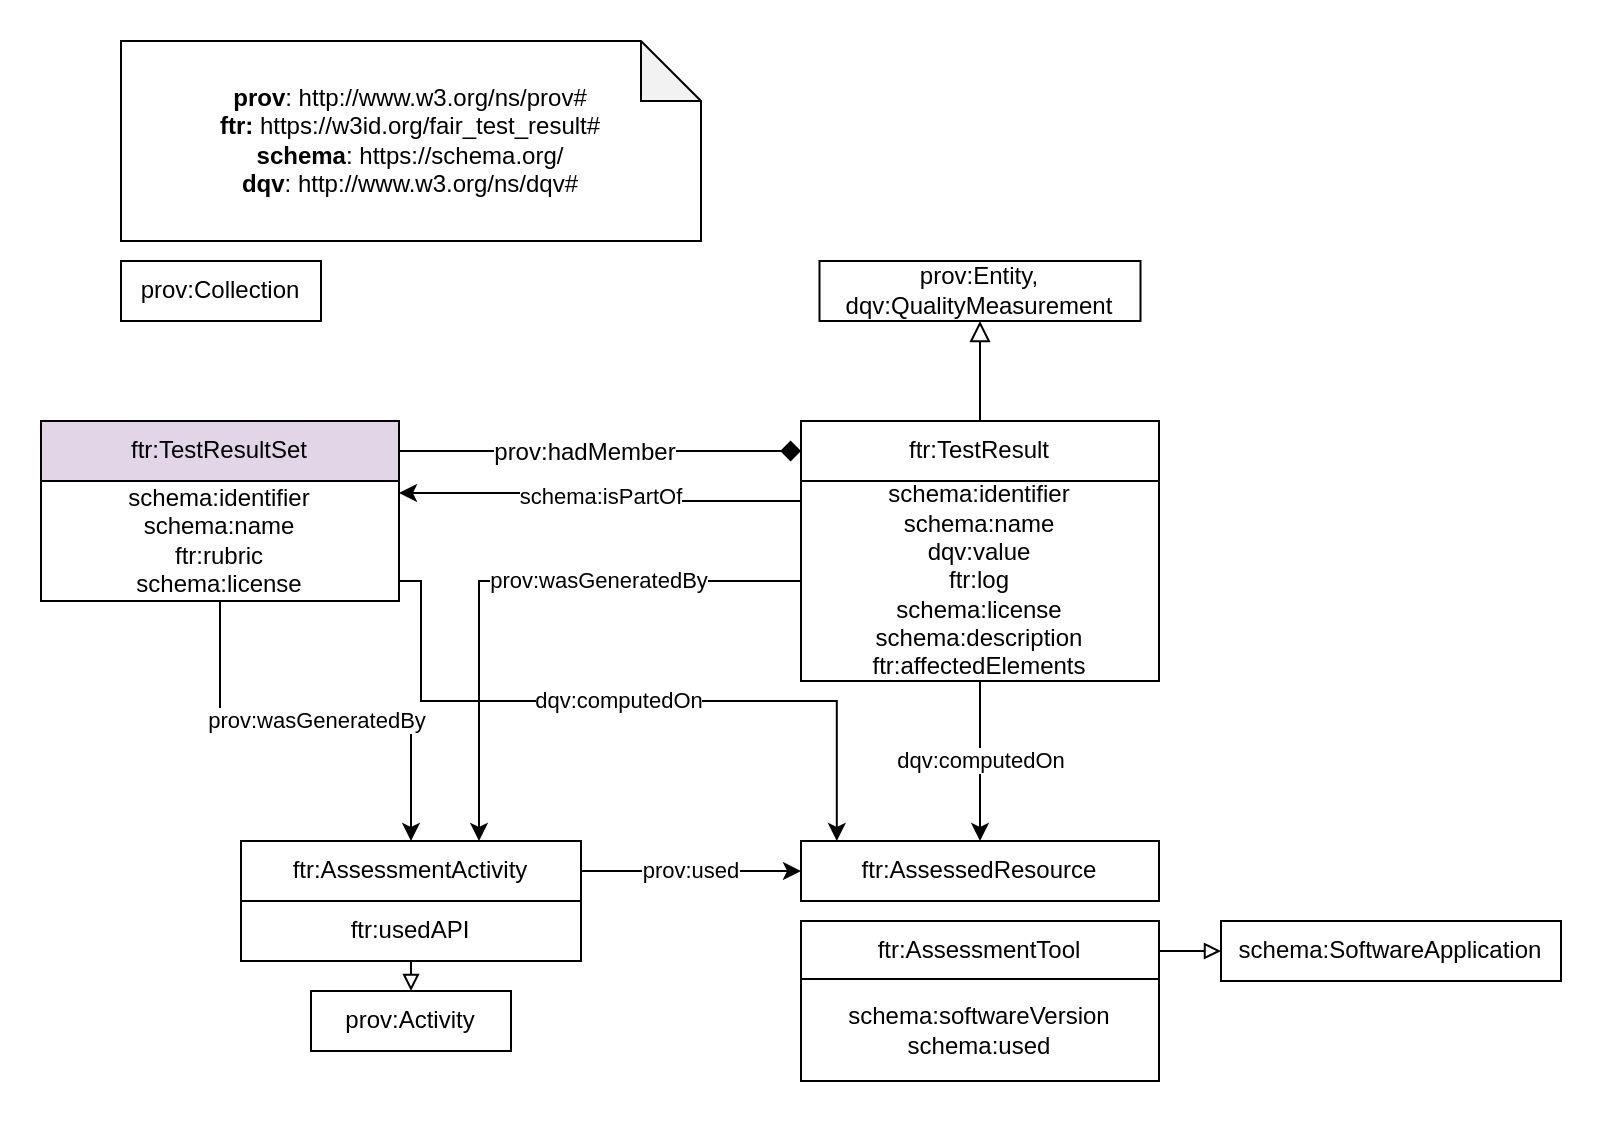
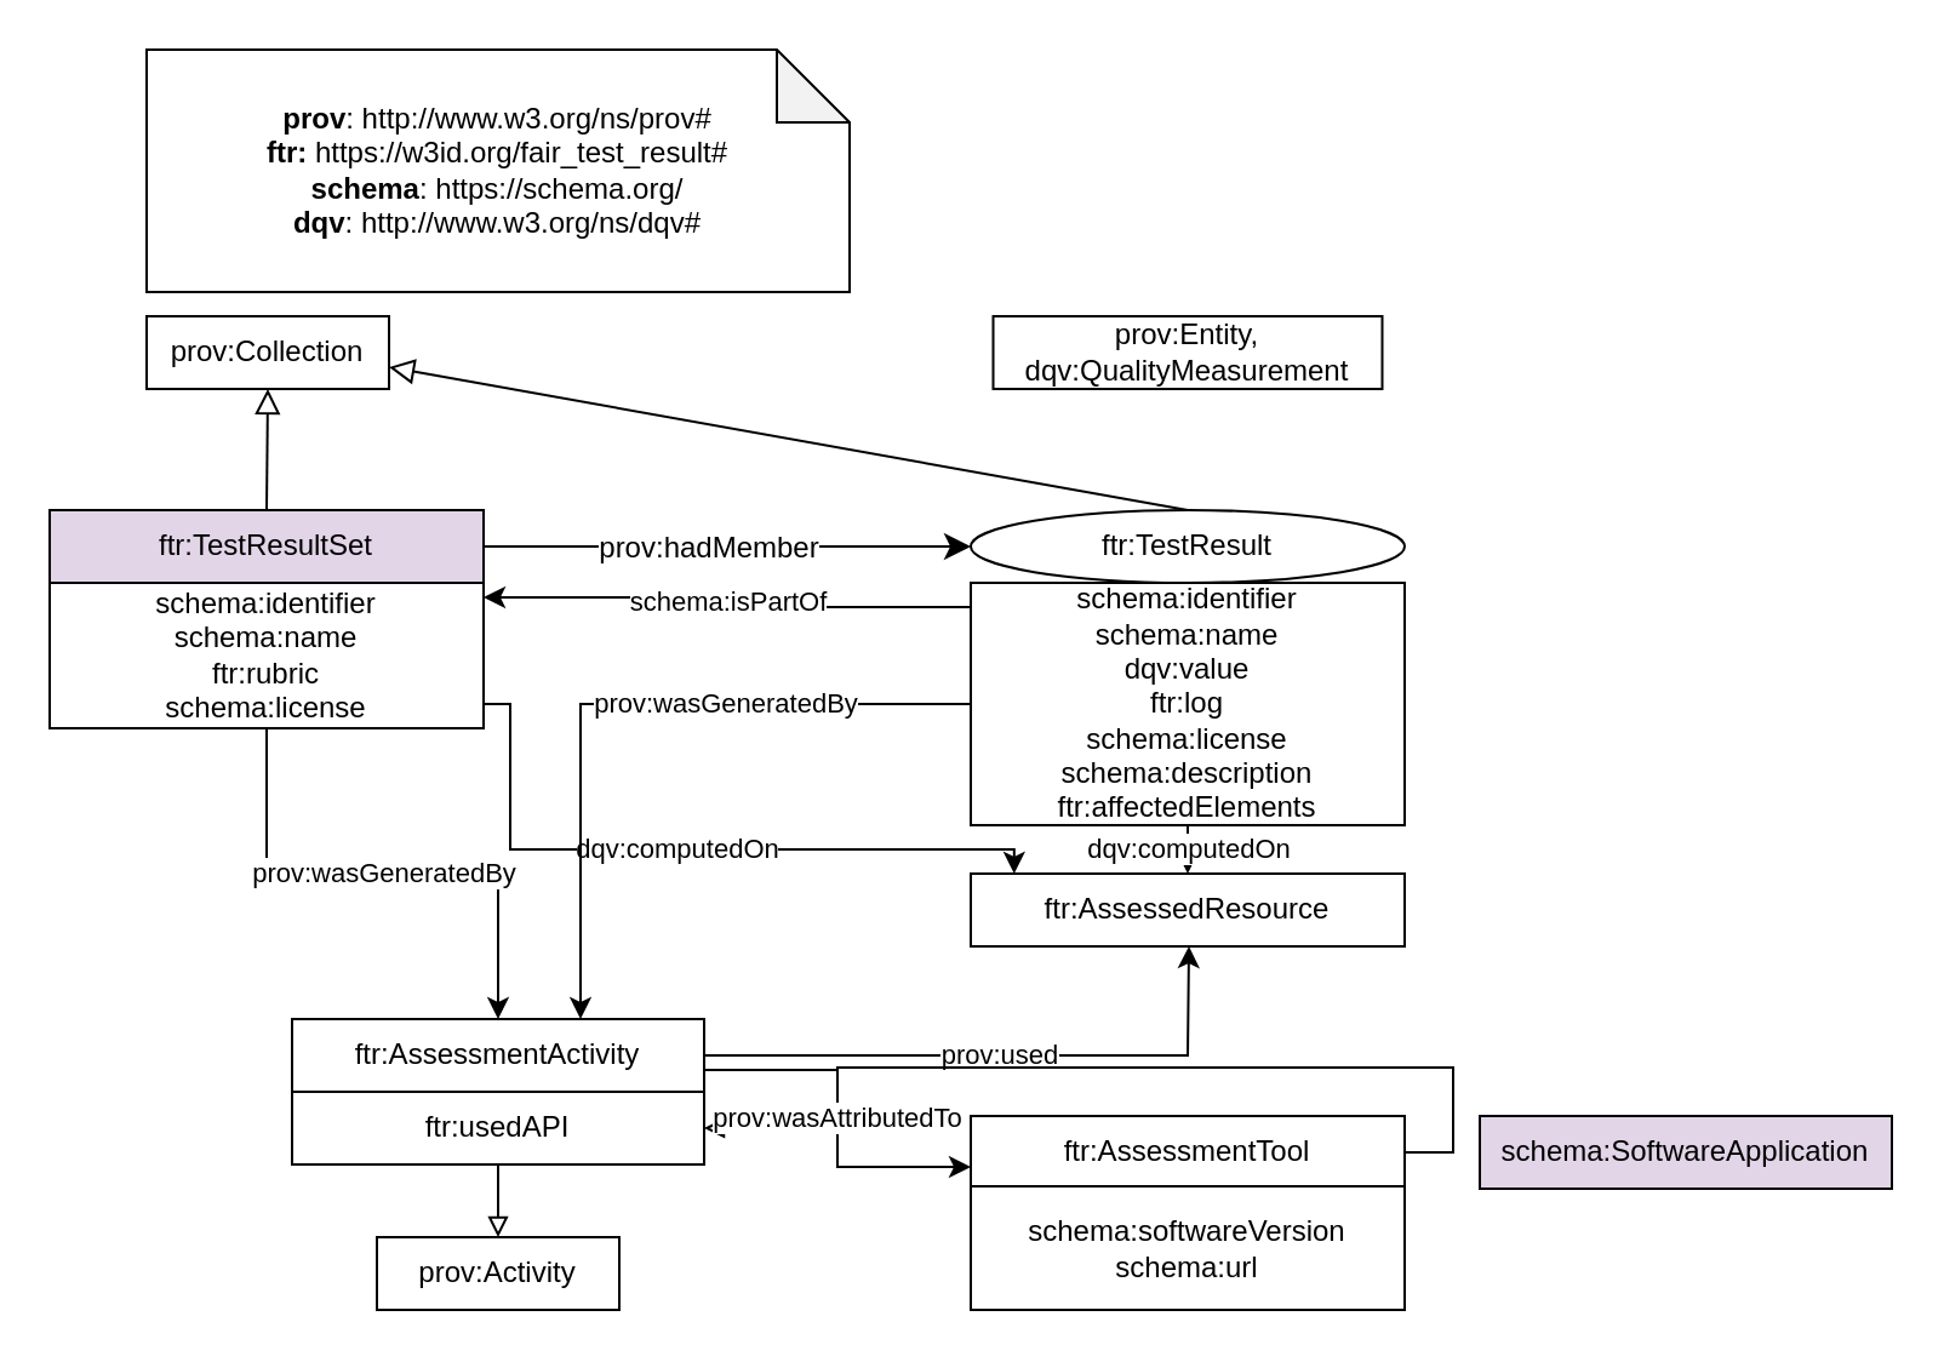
  <mxCell id="0" />
  <mxCell id="1" parent="0" />
+ <mxCell id="2" value="" style="endArrow=block;html=1;fontColor=#000099;exitX=0.5;exitY=0;exitDx=0;exitDy=0;endFill=0;entryX=0.5;entryY=1;entryDx=0;entryDy=0;endSize=8;arcSize=0;rounded=0;" edge="1" source="10" target="3" parent="1"><mxGeometry width="50" height="50" relative="1" as="geometry"><mxPoint x="-165" y="170" as="sourcePoint" /><mxPoint x="-7" y="170" as="targetPoint" /></mxGeometry></mxCell>
  <mxCell id="3" value="prov:Collection" style="rounded=0;whiteSpace=wrap;html=1;snapToPoint=1;points=[[0.1,0],[0.2,0],[0.3,0],[0.4,0],[0.5,0],[0.6,0],[0.7,0],[0.8,0],[0.9,0],[0,0.1],[0,0.3],[0,0.5],[0,0.7],[0,0.9],[0.1,1],[0.2,1],[0.3,1],[0.4,1],[0.5,1],[0.6,1],[0.7,1],[0.8,1],[0.9,1],[1,0.1],[1,0.3],[1,0.5],[1,0.7],[1,0.9]];" vertex="1" parent="1"><mxGeometry x="60" y="130" width="100" height="30" as="geometry" /></mxCell>
- <mxCell id="4" value="" style="endArrow=diamond;html=1;exitX=1;exitY=0.5;exitDx=0;exitDy=0;entryX=0;entryY=0.5;entryDx=0;entryDy=0;endSize=8;arcSize=0;rounded=0;" edge="1" source="10" target="15" parent="1"><mxGeometry width="50" height="50" relative="1" as="geometry"><mxPoint x="90" y="318.33" as="sourcePoint" /><mxPoint x="302" y="318.33" as="targetPoint" /></mxGeometry></mxCell>
+ <mxCell id="4" value="" style="endArrow=classic;html=1;exitX=1;exitY=0.5;exitDx=0;exitDy=0;entryX=0;entryY=0.5;entryDx=0;entryDy=0;endSize=8;arcSize=0;rounded=0;" edge="1" source="10" target="15" parent="1"><mxGeometry width="50" height="50" relative="1" as="geometry"><mxPoint x="90" y="318.33" as="sourcePoint" /><mxPoint x="302" y="318.33" as="targetPoint" /></mxGeometry></mxCell>
  <mxCell id="5" value="prov:hadMember" style="text;html=1;align=center;verticalAlign=middle;resizable=0;points=[];labelBackgroundColor=#ffffff;" vertex="1" connectable="0" parent="4"><mxGeometry x="-0.127" relative="1" as="geometry"><mxPoint x="4.17" as="offset" /></mxGeometry></mxCell>
  <mxCell id="6" value="&lt;div&gt;&lt;b&gt;prov&lt;/b&gt;: http://www.w3.org/ns/prov#&lt;/div&gt;&lt;div&gt;&lt;b&gt;ftr:&lt;/b&gt; https://w3id.org/fair_test_result#&lt;br&gt;&lt;b&gt;schema&lt;/b&gt;: https://schema.org/&lt;/div&gt;&lt;div&gt;&lt;b&gt;dqv&lt;/b&gt;: http://www.w3.org/ns/dqv#&lt;/div&gt;" style="shape=note;whiteSpace=wrap;html=1;backgroundOutline=1;darkOpacity=0.05;" vertex="1" parent="1"><mxGeometry x="60" y="20" width="290" height="100" as="geometry" /></mxCell>
  <mxCell id="7" value="prov:wasGeneratedBy" style="edgeStyle=orthogonalEdgeStyle;rounded=0;orthogonalLoop=1;jettySize=auto;html=1;exitX=0.5;exitY=1;exitDx=0;exitDy=0;entryX=0.5;entryY=0;entryDx=0;entryDy=0;" edge="1" parent="1" source="9" target="20"><mxGeometry relative="1" as="geometry" /></mxCell>
  <mxCell id="8" value="dqv:computedOn" style="edgeStyle=orthogonalEdgeStyle;rounded=0;orthogonalLoop=1;jettySize=auto;html=1;exitX=1;exitY=0.7;exitDx=0;exitDy=0;entryX=0.1;entryY=0;entryDx=0;entryDy=0;" edge="1" parent="1" source="9" target="21"><mxGeometry relative="1" as="geometry"><Array as="points"><mxPoint x="199" y="290" /><mxPoint x="210" y="290" /><mxPoint x="210" y="350" /><mxPoint x="418" y="350" /></Array></mxGeometry></mxCell>
  <mxCell id="9" value="schema:identifier&lt;br&gt;schema:name&lt;br&gt;ftr:rubric&lt;br&gt;schema:license" style="rounded=0;whiteSpace=wrap;html=1;snapToPoint=1;points=[[0.1,0],[0.2,0],[0.3,0],[0.4,0],[0.5,0],[0.6,0],[0.7,0],[0.8,0],[0.9,0],[0,0.1],[0,0.3],[0,0.5],[0,0.7],[0,0.9],[0.1,1],[0.2,1],[0.3,1],[0.4,1],[0.5,1],[0.6,1],[0.7,1],[0.8,1],[0.9,1],[1,0.1],[1,0.3],[1,0.5],[1,0.7],[1,0.9]];" vertex="1" parent="1"><mxGeometry x="20" y="240" width="179" height="60" as="geometry" /></mxCell>
  <mxCell id="10" value="ftr:TestResultSet" style="rounded=0;whiteSpace=wrap;html=1;snapToPoint=1;points=[[0.1,0],[0.2,0],[0.3,0],[0.4,0],[0.5,0],[0.6,0],[0.7,0],[0.8,0],[0.9,0],[0,0.1],[0,0.3],[0,0.5],[0,0.7],[0,0.9],[0.1,1],[0.2,1],[0.3,1],[0.4,1],[0.5,1],[0.6,1],[0.7,1],[0.8,1],[0.9,1],[1,0.1],[1,0.3],[1,0.5],[1,0.7],[1,0.9]];fillColor=#e1d5e7;" vertex="1" parent="1"><mxGeometry x="20" y="210" width="179" height="30" as="geometry" /></mxCell>
  <mxCell id="11" value="prov:wasGeneratedBy" style="edgeStyle=orthogonalEdgeStyle;rounded=0;orthogonalLoop=1;jettySize=auto;html=1;exitX=0;exitY=0.5;exitDx=0;exitDy=0;entryX=0.7;entryY=0;entryDx=0;entryDy=0;" edge="1" parent="1" source="14" target="20"><mxGeometry x="-0.307" relative="1" as="geometry"><mxPoint x="280" y="420" as="targetPoint" /><mxPoint as="offset" /></mxGeometry></mxCell>
  <mxCell id="12" value="dqv:computedOn" style="edgeStyle=orthogonalEdgeStyle;rounded=0;orthogonalLoop=1;jettySize=auto;html=1;exitX=0.5;exitY=1;exitDx=0;exitDy=0;entryX=0.5;entryY=0;entryDx=0;entryDy=0;" edge="1" parent="1" source="14" target="21"><mxGeometry relative="1" as="geometry" /></mxCell>
  <mxCell id="13" value="schema:isPartOf" style="edgeStyle=orthogonalEdgeStyle;rounded=0;orthogonalLoop=1;jettySize=auto;html=1;exitX=0;exitY=0.1;exitDx=0;exitDy=0;entryX=1;entryY=0.1;entryDx=0;entryDy=0;" edge="1" parent="1" source="14" target="9"><mxGeometry relative="1" as="geometry" /></mxCell>
  <mxCell id="14" value="schema:identifier&lt;br&gt;schema:name&lt;br&gt;dqv:value&lt;br&gt;ftr:log&lt;br&gt;schema:license&lt;br&gt;schema:description&lt;br&gt;ftr:affectedElements" style="rounded=0;whiteSpace=wrap;html=1;snapToPoint=1;points=[[0.1,0],[0.2,0],[0.3,0],[0.4,0],[0.5,0],[0.6,0],[0.7,0],[0.8,0],[0.9,0],[0,0.1],[0,0.3],[0,0.5],[0,0.7],[0,0.9],[0.1,1],[0.2,1],[0.3,1],[0.4,1],[0.5,1],[0.6,1],[0.7,1],[0.8,1],[0.9,1],[1,0.1],[1,0.3],[1,0.5],[1,0.7],[1,0.9]];" vertex="1" parent="1"><mxGeometry x="400" y="240" width="179" height="100" as="geometry" /></mxCell>
- <mxCell id="15" value="ftr:TestResult" style="rounded=0;whiteSpace=wrap;html=1;snapToPoint=1;points=[[0.1,0],[0.2,0],[0.3,0],[0.4,0],[0.5,0],[0.6,0],[0.7,0],[0.8,0],[0.9,0],[0,0.1],[0,0.3],[0,0.5],[0,0.7],[0,0.9],[0.1,1],[0.2,1],[0.3,1],[0.4,1],[0.5,1],[0.6,1],[0.7,1],[0.8,1],[0.9,1],[1,0.1],[1,0.3],[1,0.5],[1,0.7],[1,0.9]];" vertex="1" parent="1"><mxGeometry x="400" y="210" width="179" height="30" as="geometry" /></mxCell>
+ <mxCell id="15" value="ftr:TestResult" style="ellipse;whiteSpace=wrap;html=1;snapToPoint=1;points=[[0.1,0],[0.2,0],[0.3,0],[0.4,0],[0.5,0],[0.6,0],[0.7,0],[0.8,0],[0.9,0],[0,0.1],[0,0.3],[0,0.5],[0,0.7],[0,0.9],[0.1,1],[0.2,1],[0.3,1],[0.4,1],[0.5,1],[0.6,1],[0.7,1],[0.8,1],[0.9,1],[1,0.1],[1,0.3],[1,0.5],[1,0.7],[1,0.9]];" vertex="1" parent="1"><mxGeometry x="400" y="210" width="179" height="30" as="geometry" /></mxCell>
  <mxCell id="16" value="prov:Entity, &lt;br&gt;dqv:QualityMeasurement" style="rounded=0;whiteSpace=wrap;html=1;snapToPoint=1;points=[[0.1,0],[0.2,0],[0.3,0],[0.4,0],[0.5,0],[0.6,0],[0.7,0],[0.8,0],[0.9,0],[0,0.1],[0,0.3],[0,0.5],[0,0.7],[0,0.9],[0.1,1],[0.2,1],[0.3,1],[0.4,1],[0.5,1],[0.6,1],[0.7,1],[0.8,1],[0.9,1],[1,0.1],[1,0.3],[1,0.5],[1,0.7],[1,0.9]];" vertex="1" parent="1"><mxGeometry x="409.25" y="130" width="160.5" height="30" as="geometry" /></mxCell>
- <mxCell id="17" value="" style="endArrow=block;html=1;fontColor=#000099;exitX=0.5;exitY=0;exitDx=0;exitDy=0;endFill=0;entryX=0.5;entryY=1;entryDx=0;entryDy=0;endSize=8;arcSize=0;rounded=0;" edge="1" parent="1" source="15" target="16"><mxGeometry width="50" height="50" relative="1" as="geometry"><mxPoint x="150" y="240" as="sourcePoint" /><mxPoint x="150" y="170" as="targetPoint" /></mxGeometry></mxCell>
+ <mxCell id="17" value="" style="endArrow=block;html=1;fontColor=#000099;exitX=0.5;exitY=0;exitDx=0;exitDy=0;endFill=0;endSize=8;arcSize=0;rounded=0;" edge="1" parent="1" source="15" target="3"><mxGeometry width="50" height="50" relative="1" as="geometry"><mxPoint x="150" y="240" as="sourcePoint" /><mxPoint x="150" y="170" as="targetPoint" /></mxGeometry></mxCell>
  <mxCell id="18" value="prov:used" style="edgeStyle=orthogonalEdgeStyle;rounded=0;orthogonalLoop=1;jettySize=auto;html=1;exitX=1;exitY=0.5;exitDx=0;exitDy=0;" edge="1" parent="1" source="20" target="21"><mxGeometry relative="1" as="geometry" /></mxCell>
  <mxCell id="19" style="edgeStyle=orthogonalEdgeStyle;rounded=0;orthogonalLoop=1;jettySize=auto;html=1;exitX=0.5;exitY=1;exitDx=0;exitDy=0;entryX=0.5;entryY=0;entryDx=0;entryDy=0;endArrow=block;endFill=0;" edge="1" parent="1" source="20" target="22"><mxGeometry relative="1" as="geometry" /></mxCell>
  <mxCell id="20" value="ftr:AssessmentActivity" style="rounded=0;whiteSpace=wrap;html=1;snapToPoint=1;points=[[0.1,0],[0.2,0],[0.3,0],[0.4,0],[0.5,0],[0.6,0],[0.7,0],[0.8,0],[0.9,0],[0,0.1],[0,0.3],[0,0.5],[0,0.7],[0,0.9],[0.1,1],[0.2,1],[0.3,1],[0.4,1],[0.5,1],[0.6,1],[0.7,1],[0.8,1],[0.9,1],[1,0.1],[1,0.3],[1,0.5],[1,0.7],[1,0.9]];" vertex="1" parent="1"><mxGeometry x="120" y="420" width="170" height="30" as="geometry" /></mxCell>
- <mxCell id="21" value="ftr:AssessedResource" style="rounded=0;whiteSpace=wrap;html=1;snapToPoint=1;points=[[0.1,0],[0.2,0],[0.3,0],[0.4,0],[0.5,0],[0.6,0],[0.7,0],[0.8,0],[0.9,0],[0,0.1],[0,0.3],[0,0.5],[0,0.7],[0,0.9],[0.1,1],[0.2,1],[0.3,1],[0.4,1],[0.5,1],[0.6,1],[0.7,1],[0.8,1],[0.9,1],[1,0.1],[1,0.3],[1,0.5],[1,0.7],[1,0.9]];" vertex="1" parent="1"><mxGeometry x="400" y="420" width="179" height="30" as="geometry" /></mxCell>
- <mxCell id="22" value="prov:Activity" style="rounded=0;whiteSpace=wrap;html=1;snapToPoint=1;points=[[0.1,0],[0.2,0],[0.3,0],[0.4,0],[0.5,0],[0.6,0],[0.7,0],[0.8,0],[0.9,0],[0,0.1],[0,0.3],[0,0.5],[0,0.7],[0,0.9],[0.1,1],[0.2,1],[0.3,1],[0.4,1],[0.5,1],[0.6,1],[0.7,1],[0.8,1],[0.9,1],[1,0.1],[1,0.3],[1,0.5],[1,0.7],[1,0.9]];" vertex="1" parent="1"><mxGeometry x="155" y="495" width="100" height="30" as="geometry" /></mxCell>
+ <mxCell id="21" value="ftr:AssessedResource" style="rounded=0;whiteSpace=wrap;html=1;snapToPoint=1;points=[[0.1,0],[0.2,0],[0.3,0],[0.4,0],[0.5,0],[0.6,0],[0.7,0],[0.8,0],[0.9,0],[0,0.1],[0,0.3],[0,0.5],[0,0.7],[0,0.9],[0.1,1],[0.2,1],[0.3,1],[0.4,1],[0.5,1],[0.6,1],[0.7,1],[0.8,1],[0.9,1],[1,0.1],[1,0.3],[1,0.5],[1,0.7],[1,0.9]];" vertex="1" parent="1"><mxGeometry x="400" y="360" width="179" height="30" as="geometry" /></mxCell>
+ <mxCell id="22" value="prov:Activity" style="rounded=0;whiteSpace=wrap;html=1;snapToPoint=1;points=[[0.1,0],[0.2,0],[0.3,0],[0.4,0],[0.5,0],[0.6,0],[0.7,0],[0.8,0],[0.9,0],[0,0.1],[0,0.3],[0,0.5],[0,0.7],[0,0.9],[0.1,1],[0.2,1],[0.3,1],[0.4,1],[0.5,1],[0.6,1],[0.7,1],[0.8,1],[0.9,1],[1,0.1],[1,0.3],[1,0.5],[1,0.7],[1,0.9]];" vertex="1" parent="1"><mxGeometry x="155" y="510" width="100" height="30" as="geometry" /></mxCell>
  <mxCell id="23" value="ftr:usedAPI" style="rounded=0;whiteSpace=wrap;html=1;snapToPoint=1;points=[[0.1,0],[0.2,0],[0.3,0],[0.4,0],[0.5,0],[0.6,0],[0.7,0],[0.8,0],[0.9,0],[0,0.1],[0,0.3],[0,0.5],[0,0.7],[0,0.9],[0.1,1],[0.2,1],[0.3,1],[0.4,1],[0.5,1],[0.6,1],[0.7,1],[0.8,1],[0.9,1],[1,0.1],[1,0.3],[1,0.5],[1,0.7],[1,0.9]];" vertex="1" parent="1"><mxGeometry x="120" y="450" width="170" height="30" as="geometry" /></mxCell>
- <mxCell id="24" style="edgeStyle=orthogonalEdgeStyle;rounded=0;orthogonalLoop=1;jettySize=auto;html=1;exitX=1;exitY=0.5;exitDx=0;exitDy=0;entryX=0;entryY=0.5;entryDx=0;entryDy=0;endArrow=block;endFill=0;" edge="1" parent="1" source="25" target="28"><mxGeometry relative="1" as="geometry" /></mxCell>
+ <mxCell id="24" style="edgeStyle=orthogonalEdgeStyle;rounded=0;orthogonalLoop=1;jettySize=auto;html=1;exitX=1;exitY=0.5;exitDx=0;exitDy=0;endArrow=block;endFill=0;" edge="1" parent="1" source="25" target="23"><mxGeometry relative="1" as="geometry" /></mxCell>
  <mxCell id="25" value="ftr:AssessmentTool" style="rounded=0;whiteSpace=wrap;html=1;snapToPoint=1;points=[[0.1,0],[0.2,0],[0.3,0],[0.4,0],[0.5,0],[0.6,0],[0.7,0],[0.8,0],[0.9,0],[0,0.1],[0,0.3],[0,0.5],[0,0.7],[0,0.9],[0.1,1],[0.2,1],[0.3,1],[0.4,1],[0.5,1],[0.6,1],[0.7,1],[0.8,1],[0.9,1],[1,0.1],[1,0.3],[1,0.5],[1,0.7],[1,0.9]];" vertex="1" parent="1"><mxGeometry x="400" y="460" width="179" height="30" as="geometry" /></mxCell>
- <mxCell id="27" value="schema:softwareVersion&lt;br&gt;schema:used" style="rounded=0;whiteSpace=wrap;html=1;snapToPoint=1;points=[[0.1,0],[0.2,0],[0.3,0],[0.4,0],[0.5,0],[0.6,0],[0.7,0],[0.8,0],[0.9,0],[0,0.1],[0,0.3],[0,0.5],[0,0.7],[0,0.9],[0.1,1],[0.2,1],[0.3,1],[0.4,1],[0.5,1],[0.6,1],[0.7,1],[0.8,1],[0.9,1],[1,0.1],[1,0.3],[1,0.5],[1,0.7],[1,0.9]];" vertex="1" parent="1"><mxGeometry x="400" y="489" width="179" height="51" as="geometry" /></mxCell>
- <mxCell id="28" value="schema:SoftwareApplication" style="rounded=0;whiteSpace=wrap;html=1;snapToPoint=1;points=[[0.1,0],[0.2,0],[0.3,0],[0.4,0],[0.5,0],[0.6,0],[0.7,0],[0.8,0],[0.9,0],[0,0.1],[0,0.3],[0,0.5],[0,0.7],[0,0.9],[0.1,1],[0.2,1],[0.3,1],[0.4,1],[0.5,1],[0.6,1],[0.7,1],[0.8,1],[0.9,1],[1,0.1],[1,0.3],[1,0.5],[1,0.7],[1,0.9]];" vertex="1" parent="1"><mxGeometry x="610" y="460" width="170" height="30" as="geometry" /></mxCell>
+ <mxCell id="26" value="prov:wasAttributedTo" style="edgeStyle=orthogonalEdgeStyle;rounded=0;orthogonalLoop=1;jettySize=auto;html=1;exitX=1;exitY=0.7;exitDx=0;exitDy=0;entryX=0;entryY=0.7;entryDx=0;entryDy=0;" edge="1" parent="1" source="20" target="25"><mxGeometry relative="1" as="geometry"><mxPoint x="300" y="445" as="sourcePoint" /><mxPoint x="380" y="445" as="targetPoint" /></mxGeometry></mxCell>
+ <mxCell id="27" value="schema:softwareVersion&lt;br&gt;schema:url" style="rounded=0;whiteSpace=wrap;html=1;snapToPoint=1;points=[[0.1,0],[0.2,0],[0.3,0],[0.4,0],[0.5,0],[0.6,0],[0.7,0],[0.8,0],[0.9,0],[0,0.1],[0,0.3],[0,0.5],[0,0.7],[0,0.9],[0.1,1],[0.2,1],[0.3,1],[0.4,1],[0.5,1],[0.6,1],[0.7,1],[0.8,1],[0.9,1],[1,0.1],[1,0.3],[1,0.5],[1,0.7],[1,0.9]];" vertex="1" parent="1"><mxGeometry x="400" y="489" width="179" height="51" as="geometry" /></mxCell>
+ <mxCell id="28" value="schema:SoftwareApplication" style="rounded=0;whiteSpace=wrap;html=1;snapToPoint=1;points=[[0.1,0],[0.2,0],[0.3,0],[0.4,0],[0.5,0],[0.6,0],[0.7,0],[0.8,0],[0.9,0],[0,0.1],[0,0.3],[0,0.5],[0,0.7],[0,0.9],[0.1,1],[0.2,1],[0.3,1],[0.4,1],[0.5,1],[0.6,1],[0.7,1],[0.8,1],[0.9,1],[1,0.1],[1,0.3],[1,0.5],[1,0.7],[1,0.9]];fillColor=#e1d5e7;" vertex="1" parent="1"><mxGeometry x="610" y="460" width="170" height="30" as="geometry" /></mxCell>
